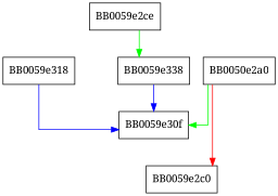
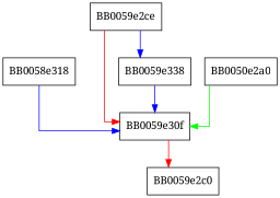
  digraph {
    fontname="Noto Serif"
    splines=ortho
    node [fontname="Noto Serif" shape=box]
    edge [color=green fontname="Noto Serif"]
    n1 [label=BB0050e2a0]
    BB0059e30f
    BB0059e2c0
-   BB0059e318
+   BB0059e318 [label=BB0058e318]
    BB0059e2ce
    BB0059e338
    n1 -> BB0059e30f
-   n1 -> BB0059e2c0 [color=red]
+   BB0059e30f -> BB0059e2c0 [color=red]
    BB0059e318 -> BB0059e30f [color=blue]
-   BB0059e2ce -> BB0059e338
+   BB0059e2ce -> BB0059e30f [color=red]
+   BB0059e2ce -> BB0059e338 [color=blue]
    BB0059e338 -> BB0059e30f [color=blue]
  }
